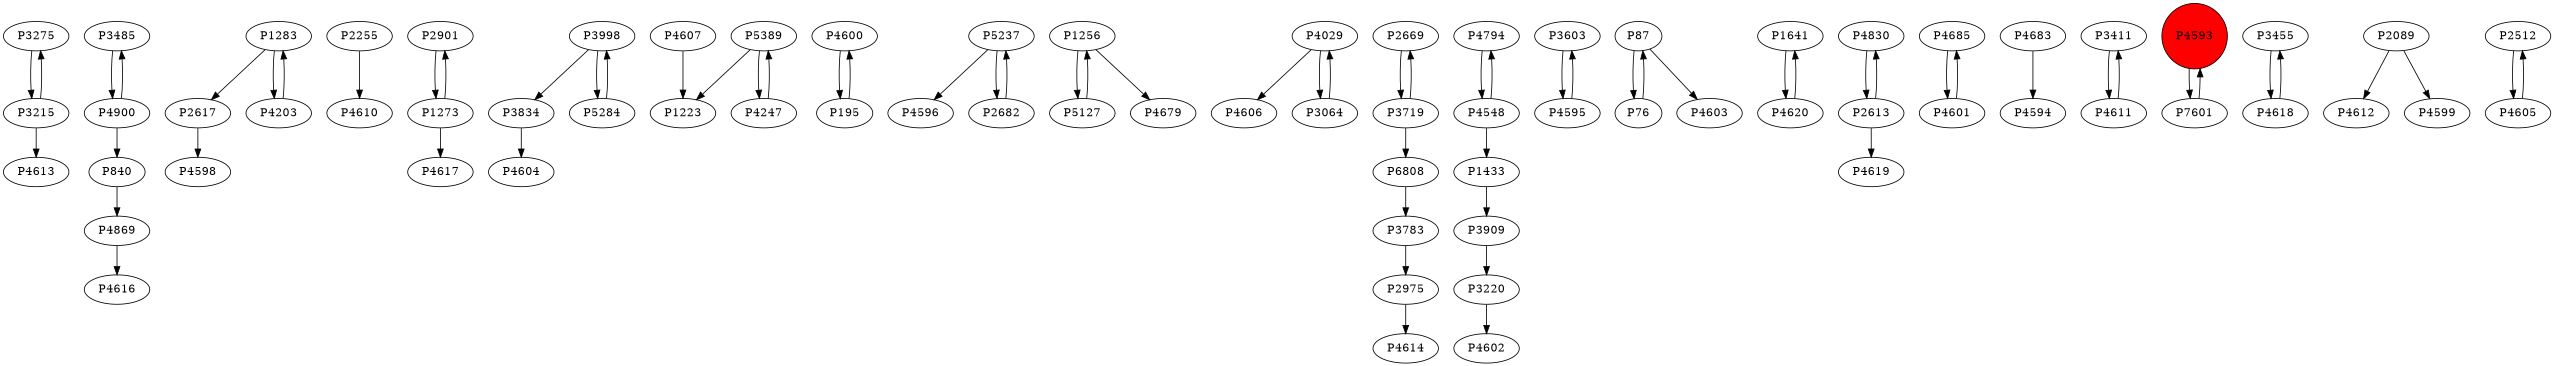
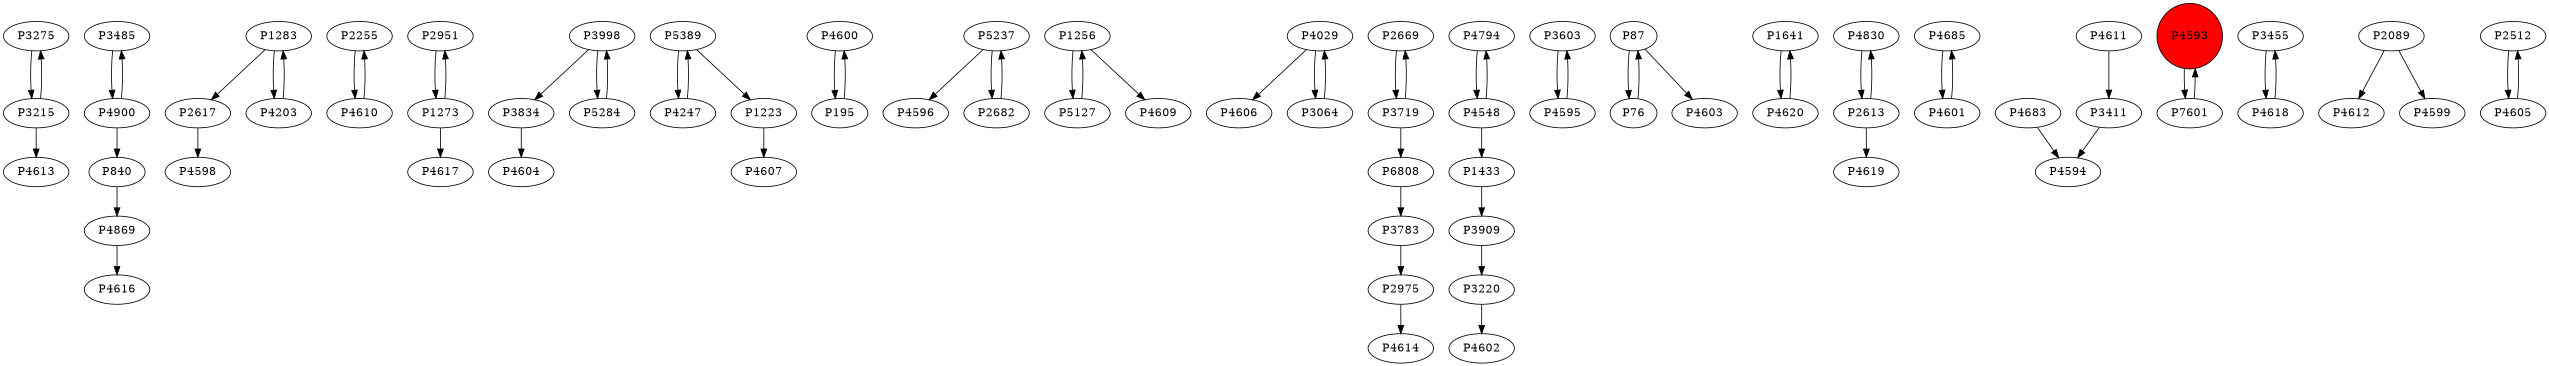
  digraph {
    P3275
    P3215
    P4613
    P3485
    P4900
    P840
    P4869
    P1283
    P2617
    P4203
    P4598
    P2255
    P4610
-   P2951 [label=P2901]
+   P2951
    P1273
    P4617
    P3834
    P4604
    P1223
    P4607
    P4600
    P195
    P4247
    P5389
    P5237
    P4596
    P2682
    P1256
    P5127
-   P4609 [label=P4679]
+   P4609
    P4029
    P4606
    P3064
    P3998
    P5284
    P2669
    P3719
    P6808
    P3783
    P4794
    P4548
    P1433
    P3909
    P3603
    P4595
    P87
    P76
    P4603
    P1641
    P4620
    P4616
    P4830
    P2613
    P4619
    n55 [label=P4685]
    P4601
    P4683
    P4594
    P3411
    P4611
    P3220
    P4602
    P2975
    P4593 [fillcolor=red shape=circle style=filled]
    P7601
    P4614
    P3455
    P4618
    P2089
    P4612
    P4599
    P2512
    P4605
    P3275 -> P3215
    P3215 -> P3275
    P3215 -> P4613
    P3485 -> P4900
    P4900 -> P3485
    P4900 -> P840
    P840 -> P4869
    P4869 -> P4616
    P1283 -> P2617
    P1283 -> P4203
    P2617 -> P4598
    P4203 -> P1283
    P2255 -> P4610
+   P4610 -> P2255
    P2951 -> P1273
    P1273 -> P2951
    P1273 -> P4617
    P3834 -> P4604
-   P4607 -> P1223
+   P1223 -> P4607
    P4600 -> P195
    P195 -> P4600
    P4247 -> P5389
    P5389 -> P1223
    P5389 -> P4247
    P5237 -> P4596
    P5237 -> P2682
    P2682 -> P5237
    P1256 -> P5127
    P1256 -> P4609
    P5127 -> P1256
    P4029 -> P4606
    P4029 -> P3064
    P3064 -> P4029
    P3998 -> P3834
    P3998 -> P5284
    P5284 -> P3998
    P2669 -> P3719
    P3719 -> P2669
    P3719 -> P6808
    P6808 -> P3783
    P3783 -> P2975
    P4794 -> P4548
    P4548 -> P4794
    P4548 -> P1433
    P1433 -> P3909
    P3909 -> P3220
    P3603 -> P4595
    P4595 -> P3603
    P87 -> P76
    P87 -> P4603
    P76 -> P87
    P1641 -> P4620
    P4620 -> P1641
    P4830 -> P2613
    P2613 -> P4830
    P2613 -> P4619
    n55 -> P4601
    P4601 -> n55
    P4683 -> P4594
-   P3411 -> P4611
+   P3411 -> P4594
    P4611 -> P3411
    P3220 -> P4602
    P2975 -> P4614
    P4593 -> P7601
    P7601 -> P4593
    P3455 -> P4618
    P4618 -> P3455
    P2089 -> P4612
    P2089 -> P4599
    P2512 -> P4605
    P4605 -> P2512
  }
